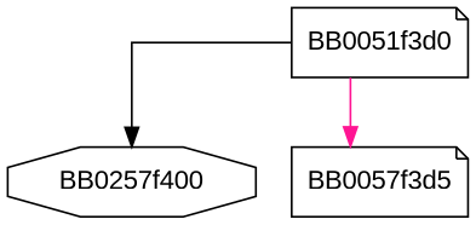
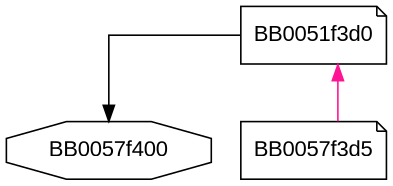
  digraph {
    fontname="Liberation Sans"
    splines=ortho
    node [fontname="Liberation Sans" shape=note]
    edge [fontname="Liberation Sans"]
    n1 [label=BB0051f3d0]
-   BB0057f400 [shape=octagon label=BB0257f400]
+   BB0057f400 [shape=octagon]
    BB0057f3d5
    n1 -> BB0057f400 [color=black]
-   n1 -> BB0057f3d5 [color=deeppink]
+   BB0057f3d5 -> n1 [color=deeppink]
  }
